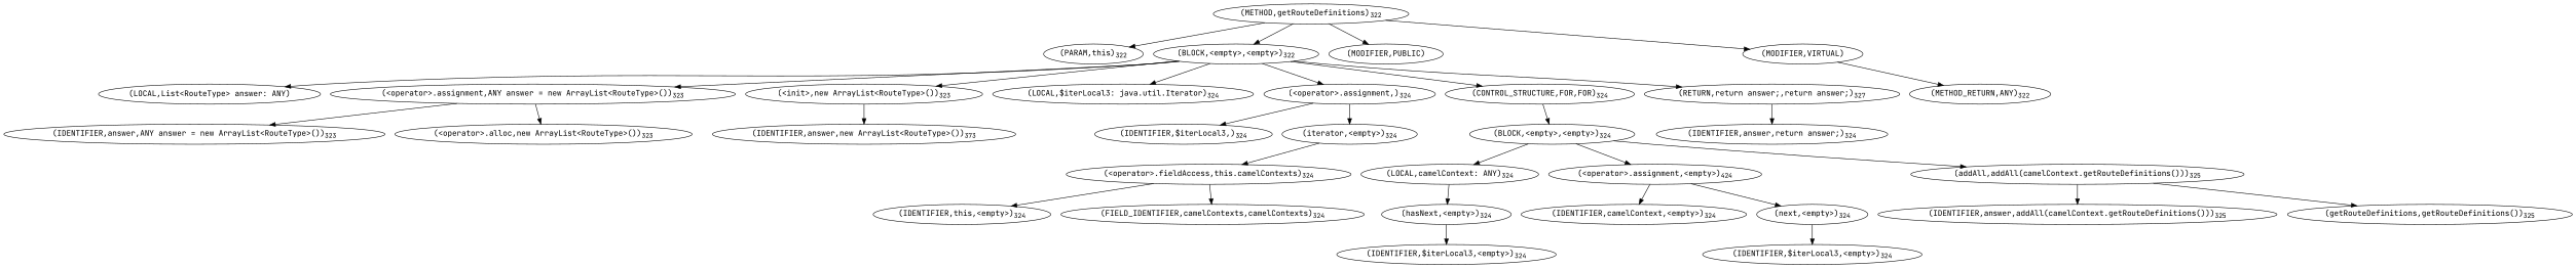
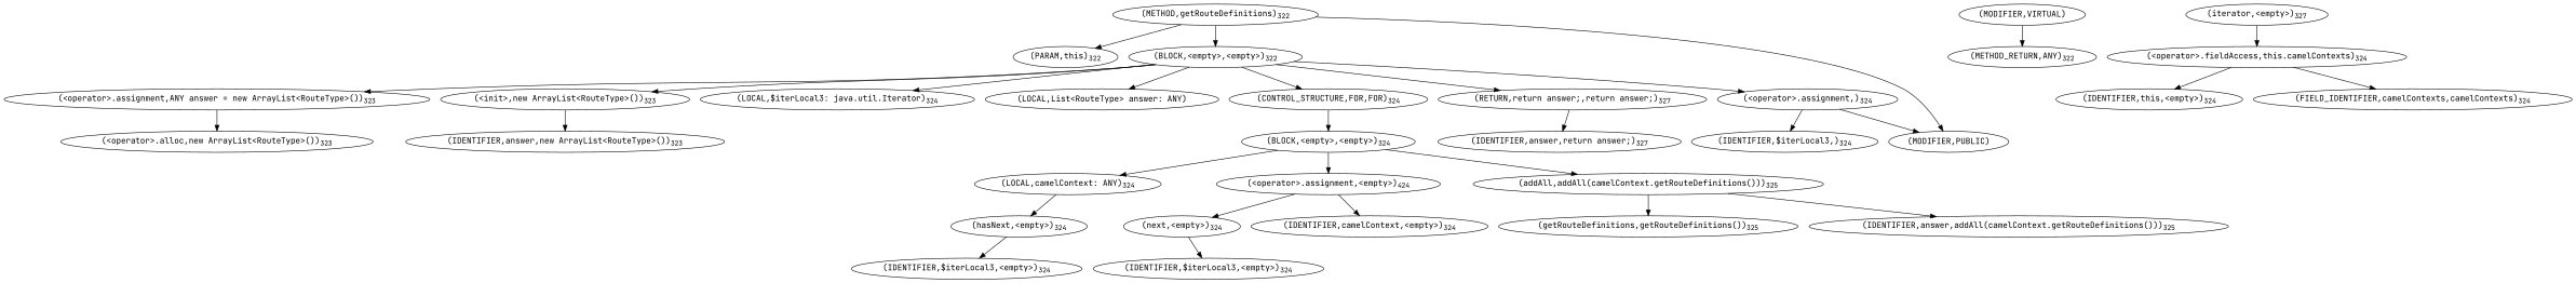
  digraph {
    fontname="JetBrains Mono"
    node [fontname="JetBrains Mono"]
    edge [fontname="JetBrains Mono"]
    n1 [label=<(METHOD,getRouteDefinitions)<SUB>322</SUB>>]
    n2 [label=<(PARAM,this)<SUB>322</SUB>>]
    n3 [label=<(BLOCK,&lt;empty&gt;,&lt;empty&gt;)<SUB>322</SUB>>]
    n4 [label=<(MODIFIER,PUBLIC)>]
    n5 [label=<(MODIFIER,VIRTUAL)>]
    n6 [label=<(LOCAL,List&lt;RouteType&gt; answer: ANY)>]
    n7 [label=<(&lt;operator&gt;.assignment,ANY answer = new ArrayList&lt;RouteType&gt;())<SUB>323</SUB>>]
    n8 [label=<(&lt;init&gt;,new ArrayList&lt;RouteType&gt;())<SUB>323</SUB>>]
    n9 [label=<(LOCAL,$iterLocal3: java.util.Iterator)<SUB>324</SUB>>]
    n10 [label=<(&lt;operator&gt;.assignment,)<SUB>324</SUB>>]
    n11 [label=<(CONTROL_STRUCTURE,FOR,FOR)<SUB>324</SUB>>]
    n12 [label=<(RETURN,return answer;,return answer;)<SUB>327</SUB>>]
    n13 [label=<(METHOD_RETURN,ANY)<SUB>322</SUB>>]
-   n14 [label=<(IDENTIFIER,answer,ANY answer = new ArrayList&lt;RouteType&gt;())<SUB>323</SUB>>]
    n15 [label=<(&lt;operator&gt;.alloc,new ArrayList&lt;RouteType&gt;())<SUB>323</SUB>>]
-   n16 [label=<(IDENTIFIER,answer,new ArrayList&lt;RouteType&gt;())<SUB>373</SUB>>]
+   n16 [label=<(IDENTIFIER,answer,new ArrayList&lt;RouteType&gt;())<SUB>323</SUB>>]
    n17 [label=<(IDENTIFIER,$iterLocal3,)<SUB>324</SUB>>]
-   n18 [label=<(iterator,&lt;empty&gt;)<SUB>324</SUB>>]
+   n18 [label=<(iterator,&lt;empty&gt;)<SUB>327</SUB>>]
    n19 [label=<(BLOCK,&lt;empty&gt;,&lt;empty&gt;)<SUB>324</SUB>>]
-   n20 [label=<(IDENTIFIER,answer,return answer;)<SUB>324</SUB>>]
+   n20 [label=<(IDENTIFIER,answer,return answer;)<SUB>327</SUB>>]
    n21 [label=<(&lt;operator&gt;.fieldAccess,this.camelContexts)<SUB>324</SUB>>]
    n22 [label=<(IDENTIFIER,this,&lt;empty&gt;)<SUB>324</SUB>>]
    n23 [label=<(FIELD_IDENTIFIER,camelContexts,camelContexts)<SUB>324</SUB>>]
    n24 [label=<(hasNext,&lt;empty&gt;)<SUB>324</SUB>>]
    n25 [label=<(IDENTIFIER,$iterLocal3,&lt;empty&gt;)<SUB>324</SUB>>]
    n26 [label=<(LOCAL,camelContext: ANY)<SUB>324</SUB>>]
    n27 [label=<(&lt;operator&gt;.assignment,&lt;empty&gt;)<SUB>424</SUB>>]
    n28 [label=<(addAll,addAll(camelContext.getRouteDefinitions()))<SUB>325</SUB>>]
    n29 [label=<(IDENTIFIER,camelContext,&lt;empty&gt;)<SUB>324</SUB>>]
    n30 [label=<(next,&lt;empty&gt;)<SUB>324</SUB>>]
    n31 [label=<(IDENTIFIER,answer,addAll(camelContext.getRouteDefinitions()))<SUB>325</SUB>>]
    n32 [label=<(getRouteDefinitions,getRouteDefinitions())<SUB>325</SUB>>]
    n33 [label=<(IDENTIFIER,$iterLocal3,&lt;empty&gt;)<SUB>324</SUB>>]
    n1 -> n2
    n1 -> n3
    n1 -> n4
-   n1 -> n5
    n3 -> n6
    n3 -> n7
    n3 -> n8
    n3 -> n9
    n3 -> n10
    n3 -> n11
    n3 -> n12
    n5 -> n13
-   n7 -> n14
    n7 -> n15
    n8 -> n16
    n10 -> n17
-   n10 -> n18
+   n10 -> n4
    n11 -> n19
    n12 -> n20
    n18 -> n21
    n19 -> n26
    n19 -> n27
    n19 -> n28
    n21 -> n22
    n21 -> n23
    n24 -> n25
    n26 -> n24
    n27 -> n29
    n27 -> n30
    n28 -> n31
    n28 -> n32
    n30 -> n33
  }
